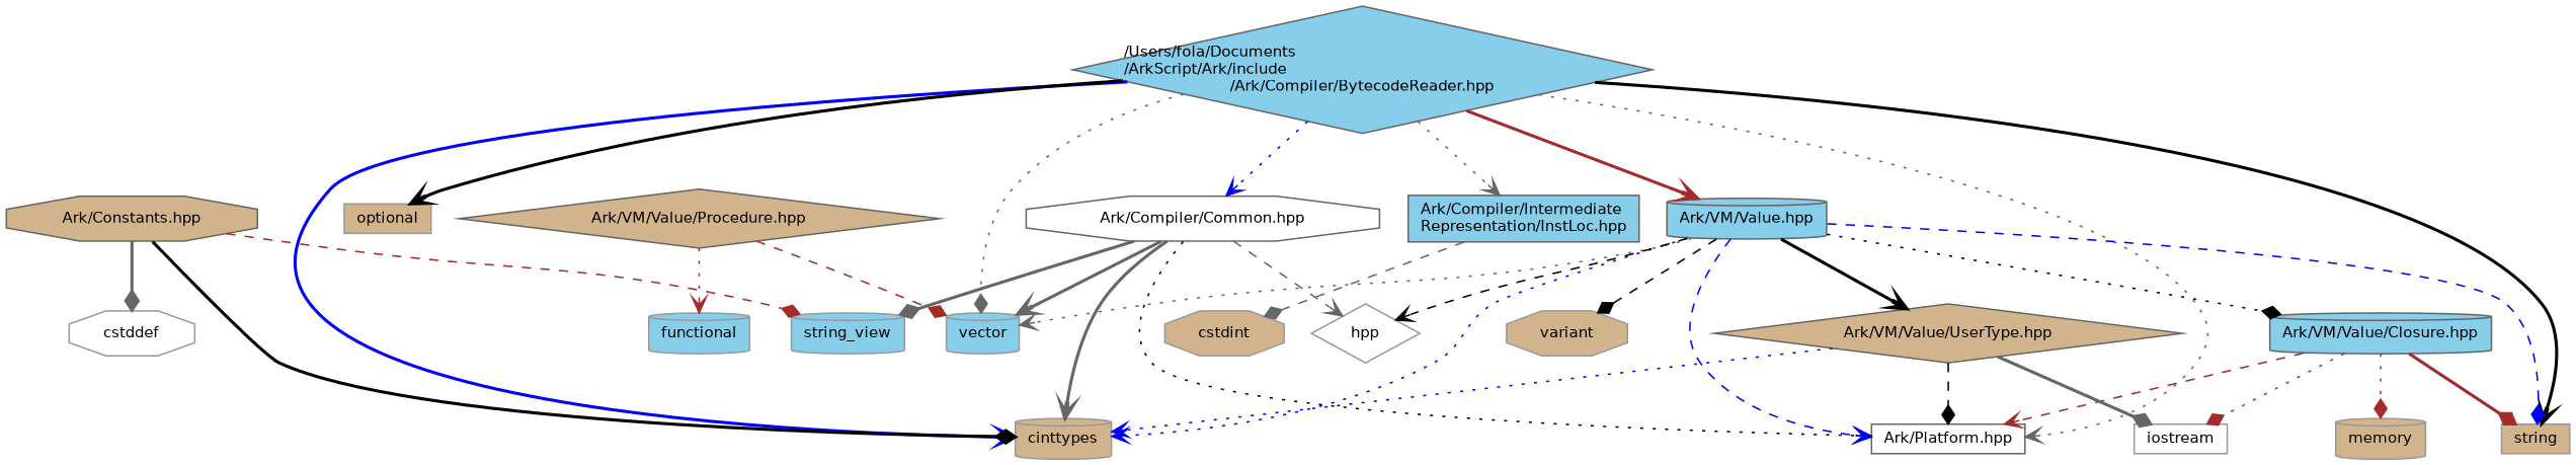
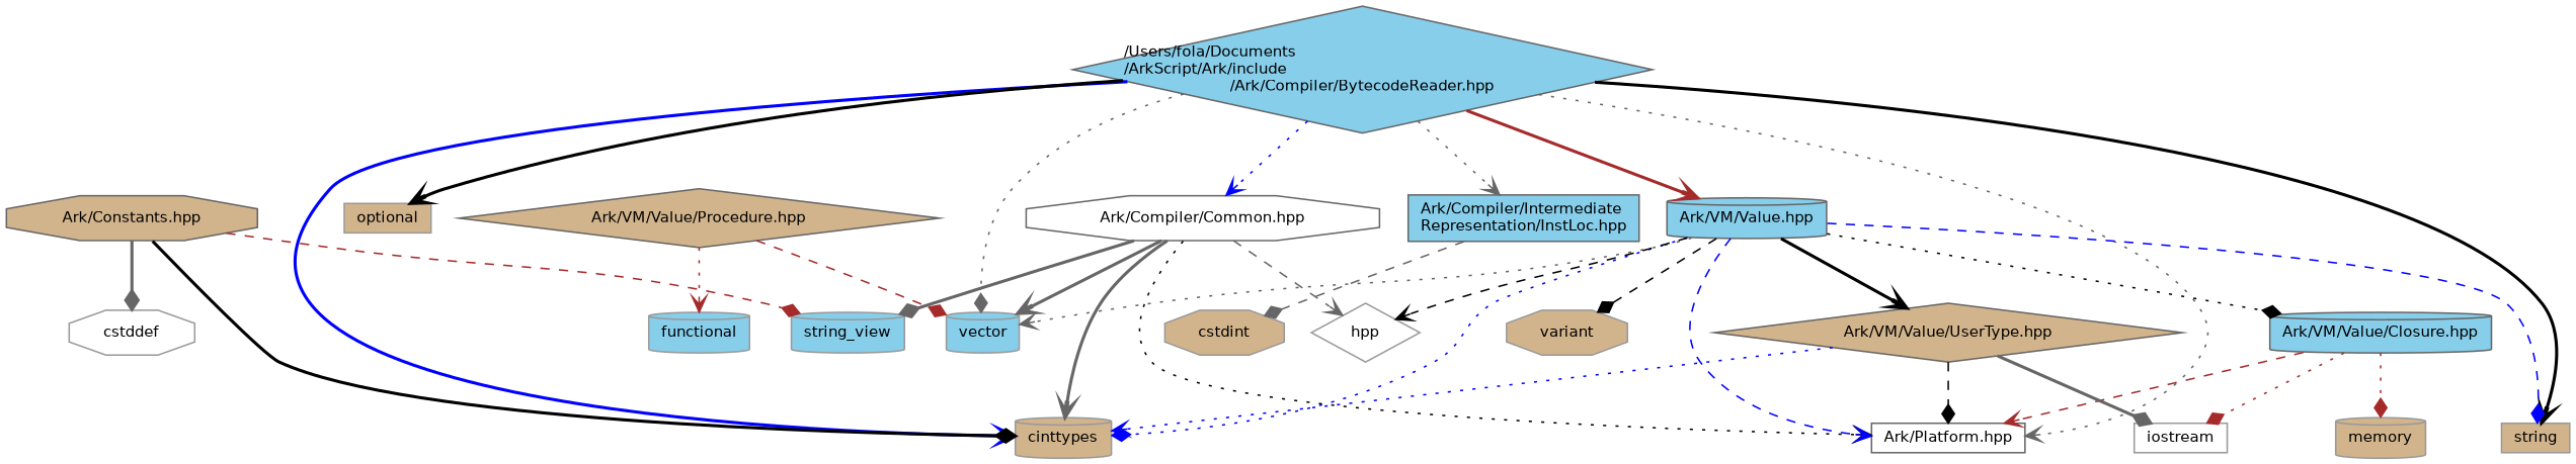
  digraph {
    node [color=grey60 fillcolor=tan fontname=Helvetica fontsize=10 shape=cylinder style=filled]
    edge [arrowhead=vee color=gray40 fontname=Helvetica fontsize=10 labelfontname=Helvetica labelfontsize=10 style=dotted]
    n1 [color=gray40 fillcolor=skyblue fontcolor=black height=0.2 label="/Users/fola/Documents\l/ArkScript/Ark/include\l/Ark/Compiler/BytecodeReader.hpp" shape=diamond width=0.4]
    n2 [fillcolor=skyblue height=0.2 label=vector width=0.4]
    n3 [height=0.2 label=string shape=box width=0.4]
    n4 [height=0.2 label=cinttypes width=0.4]
    n5 [height=0.2 label=optional shape=box width=0.4]
    n6 [color=grey40 fillcolor=white height=0.2 label="Ark/Platform.hpp" shape=box width=0.4]
    n7 [color=grey40 fillcolor=white height=0.2 label="Ark/Compiler/Common.hpp" shape=octagon width=0.4]
    n8 [color=grey40 fillcolor=skyblue height=0.2 label="Ark/VM/Value.hpp" width=0.4]
    n9 [color=grey40 fillcolor=skyblue height=0.2 label="Ark/Compiler/Intermediate\lRepresentation/InstLoc.hpp" shape=box width=0.4]
    n10 [fillcolor=white height=0.2 label=hpp shape=diamond width=0.4]
    n11 [fillcolor=skyblue height=0.2 label=string_view width=0.4]
    n12 [height=0.2 label=variant shape=octagon width=0.4]
    n13 [color=grey40 fillcolor=skyblue height=0.2 label="Ark/VM/Value/Closure.hpp" width=0.4]
    n14 [color=grey40 height=0.2 label="Ark/VM/Value/UserType.hpp" shape=diamond width=0.4]
    n15 [height=0.2 label=cstdint shape=octagon width=0.4]
    n16 [color=grey40 height=0.2 label="Ark/Constants.hpp" shape=octagon width=0.4]
    n17 [fillcolor=white height=0.2 label=cstddef shape=octagon width=0.4]
    n18 [height=0.2 label=memory width=0.4]
    n19 [fillcolor=white height=0.2 label=iostream shape=box width=0.4]
    n20 [color=grey40 height=0.2 label="Ark/VM/Value/Procedure.hpp" shape=diamond width=0.4]
    n21 [fillcolor=skyblue height=0.2 label=functional width=0.4]
    n1 -> n2 [arrowhead=diamond]
    n1 -> n3 [color=black style=bold]
    n1 -> n4 [color=blue style=bold]
    n1 -> n5 [color=black style=bold]
    n1 -> n6
    n1 -> n7 [color=blue]
    n1 -> n8 [color=brown style=bold]
    n1 -> n9
    n7 -> n2 [style=bold]
    n7 -> n4 [style=bold]
    n7 -> n6 [color=black]
    n7 -> n10 [style=dashed]
    n7 -> n11 [arrowhead=diamond style=bold]
    n8 -> n2
    n8 -> n3 [arrowhead=diamond color=blue style=dashed]
-   n8 -> n4 [color=blue]
+   n8 -> n4 [arrowhead=diamond color=blue]
    n8 -> n6 [color=blue style=dashed]
    n8 -> n10 [color=black style=dashed]
    n8 -> n12 [arrowhead=diamond color=black style=dashed]
    n8 -> n13 [arrowhead=diamond color=black]
    n8 -> n14 [color=black style=bold]
    n9 -> n15 [arrowhead=diamond style=dashed]
-   n13 -> n3 [arrowhead=diamond color=brown style=bold]
    n13 -> n6 [color=brown style=dashed]
    n13 -> n18 [arrowhead=diamond color=brown]
    n13 -> n19 [arrowhead=diamond color=brown]
    n14 -> n4 [color=blue]
    n14 -> n6 [arrowhead=diamond color=black style=dashed]
    n14 -> n19 [arrowhead=diamond style=bold]
    n16 -> n4 [arrowhead=diamond color=black style=bold]
    n16 -> n11 [arrowhead=diamond color=brown style=dashed]
    n16 -> n17 [arrowhead=diamond style=bold]
    n20 -> n2 [arrowhead=diamond color=brown style=dashed]
    n20 -> n21 [color=brown]
  }
